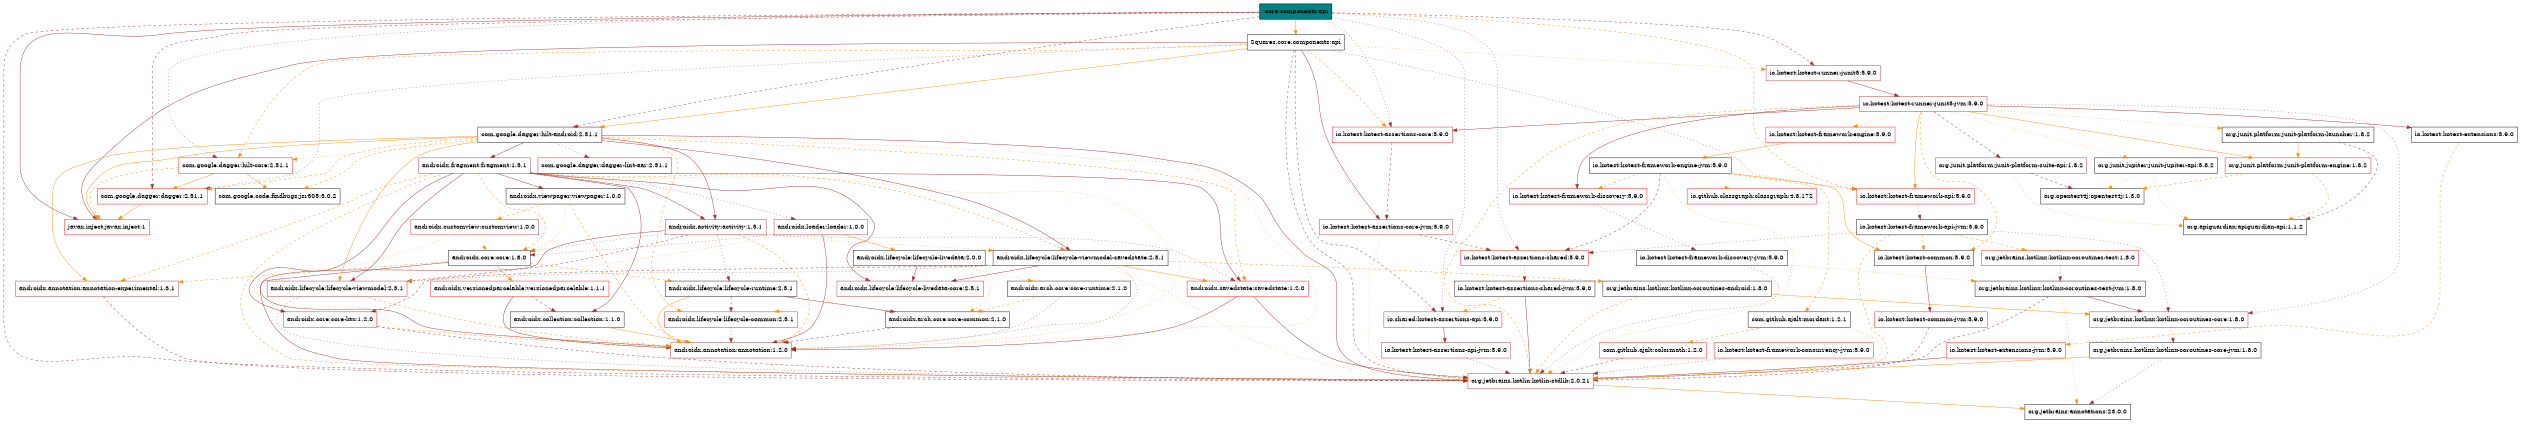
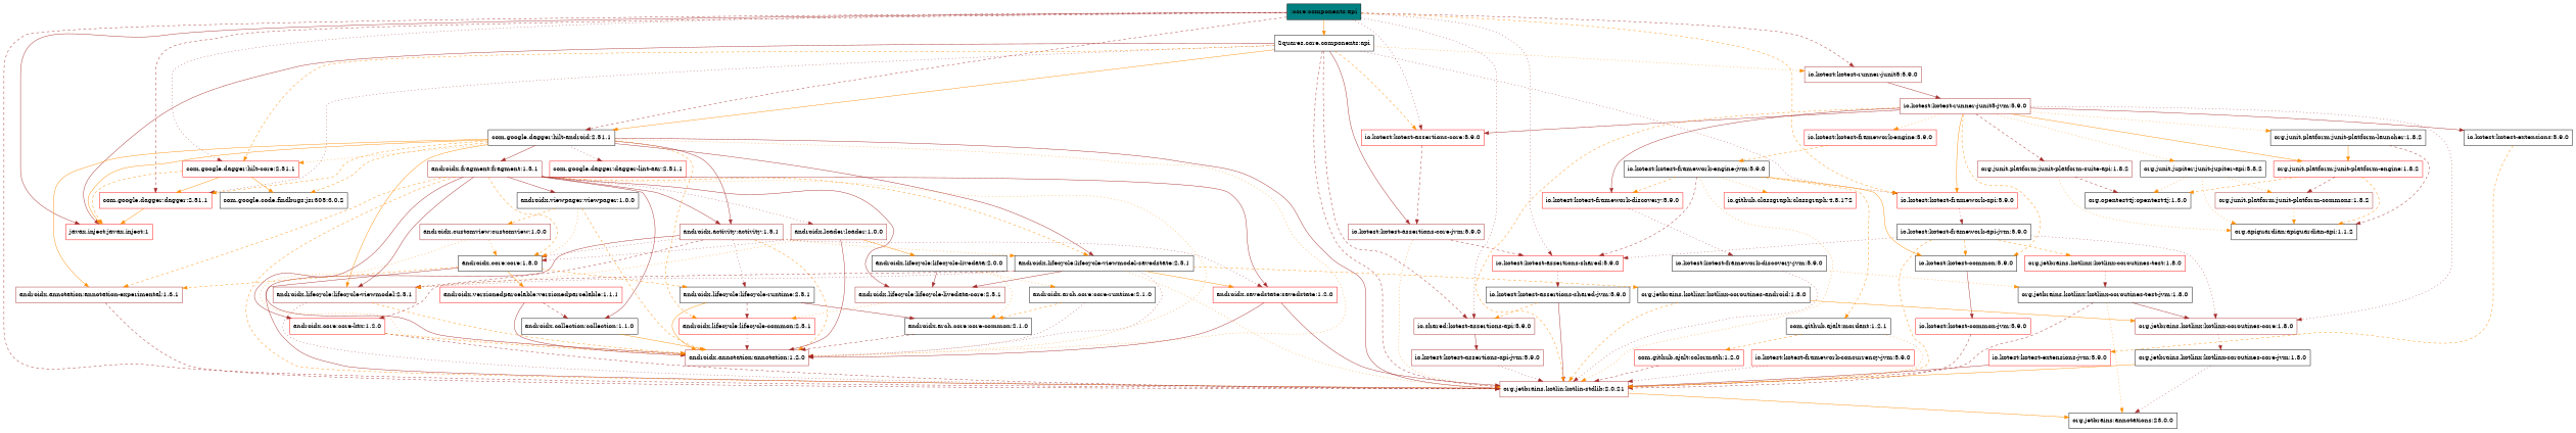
  strict digraph {
    node [color=black shape=box]
    edge [color=brown style=dashed]
    ":core:components:api" [fillcolor="#008080" style=filled]
    "Squares.core.components:api"
    "com.google.dagger:dagger:2.51.1" [color=red]
    "com.google.dagger:hilt-android:2.51.1"
    "com.google.dagger:hilt-core:2.51.1" [color=red]
    n6 [color=brown label="io.shared:kotest-assertions-api:5.9.0"]
    "io.kotest:kotest-assertions-core:5.9.0" [color=red]
    "io.kotest:kotest-assertions-shared:5.9.0" [color=red]
    "io.kotest:kotest-framework-api:5.9.0" [color=red]
    "io.kotest:kotest-runner-junit5:5.9.0" [color=brown]
    "javax.inject:javax.inject:1" [color=red]
    "org.jetbrains.kotlin:kotlin-stdlib:2.0.21" [color=brown]
    "io.kotest:kotest-assertions-core-jvm:5.9.0" [color=brown]
    "androidx.activity:activity:1.5.1" [color=brown]
    "androidx.annotation:annotation:1.2.0" [color=brown]
    "androidx.annotation:annotation-experimental:1.3.1" [color=brown]
    "androidx.fragment:fragment:1.5.1" [color=brown]
    "androidx.lifecycle:lifecycle-common:2.5.1" [color=red]
    "androidx.lifecycle:lifecycle-viewmodel:2.5.1" [color=brown]
    "androidx.lifecycle:lifecycle-viewmodel-savedstate:2.5.1"
    "androidx.savedstate:savedstate:1.2.0" [color=red]
    "com.google.code.findbugs:jsr305:3.0.2"
    "com.google.dagger:dagger-lint-aar:2.51.1" [color=red]
    "io.kotest:kotest-assertions-api-jvm:5.9.0" [color=brown]
    "io.kotest:kotest-assertions-shared-jvm:5.9.0"
    "io.kotest:kotest-framework-api-jvm:5.9.0"
    "io.kotest:kotest-runner-junit5-jvm:5.9.0" [color=brown]
    "org.jetbrains:annotations:23.0.0"
    "androidx.core:core:1.8.0"
    "androidx.lifecycle:lifecycle-runtime:2.5.1"
    "androidx.collection:collection:1.1.0"
    "androidx.core:core-ktx:1.2.0" [color=red]
    "androidx.lifecycle:lifecycle-livedata-core:2.5.1" [color=brown]
    "androidx.loader:loader:1.0.0" [color=brown]
    "androidx.viewpager:viewpager:1.0.0"
    "org.jetbrains.kotlinx:kotlinx-coroutines-android:1.8.0"
    "org.jetbrains.kotlinx:kotlinx-coroutines-core:1.8.0" [color=brown]
    "io.kotest:kotest-common:5.9.0"
    "org.jetbrains.kotlinx:kotlinx-coroutines-test:1.8.0" [color=red]
    "io.kotest:kotest-extensions:5.9.0"
    "io.kotest:kotest-framework-discovery:5.9.0" [color=red]
    "io.kotest:kotest-framework-engine:5.9.0" [color=red]
    "org.junit.jupiter:junit-jupiter-api:5.8.2"
    "org.junit.platform:junit-platform-engine:1.8.2" [color=red]
    "org.junit.platform:junit-platform-launcher:1.8.2"
    "org.junit.platform:junit-platform-suite-api:1.8.2" [color=brown]
    "androidx.versionedparcelable:versionedparcelable:1.1.1" [color=red]
    "androidx.arch.core:core-common:2.1.0"
    "androidx.lifecycle:lifecycle-livedata:2.0.0"
    "androidx.customview:customview:1.0.0" [color=brown]
    "org.jetbrains.kotlinx:kotlinx-coroutines-core-jvm:1.8.0"
    "androidx.arch.core:core-runtime:2.1.0"
    "io.kotest:kotest-common-jvm:5.9.0" [color=red]
    "org.jetbrains.kotlinx:kotlinx-coroutines-test-jvm:1.8.0"
    "io.kotest:kotest-extensions-jvm:5.9.0" [color=red]
    "io.kotest:kotest-framework-discovery-jvm:5.9.0"
    "io.kotest:kotest-framework-engine-jvm:5.9.0"
    "org.apiguardian:apiguardian-api:1.1.2"
+   "org.junit.platform:junit-platform-commons:1.8.2" [color=brown]
    "org.opentest4j:opentest4j:1.3.0"
    "io.kotest:kotest-framework-concurrency-jvm:5.9.0" [color=red]
    "com.github.ajalt:mordant:1.2.1"
    "io.github.classgraph:classgraph:4.8.172" [color=red]
    "com.github.ajalt:colormath:1.2.0" [color=red]
    ":core:components:api" -> "Squares.core.components:api" [color=darkorange style=solid]
    ":core:components:api" -> "com.google.dagger:dagger:2.51.1"
    ":core:components:api" -> "com.google.dagger:hilt-android:2.51.1"
    ":core:components:api" -> "com.google.dagger:hilt-core:2.51.1" [style=dotted]
    ":core:components:api" -> n6 [style=dotted]
    ":core:components:api" -> "io.kotest:kotest-assertions-core:5.9.0" [style=dotted]
    ":core:components:api" -> "io.kotest:kotest-assertions-shared:5.9.0" [style=dotted]
    ":core:components:api" -> "io.kotest:kotest-framework-api:5.9.0" [color=darkorange]
    ":core:components:api" -> "io.kotest:kotest-runner-junit5:5.9.0"
    ":core:components:api" -> "javax.inject:javax.inject:1" [style=solid]
    ":core:components:api" -> "org.jetbrains.kotlin:kotlin-stdlib:2.0.21"
    "Squares.core.components:api" -> "com.google.dagger:dagger:2.51.1" [style=dotted]
    "Squares.core.components:api" -> "com.google.dagger:hilt-android:2.51.1" [color=darkorange style=solid]
    "Squares.core.components:api" -> "com.google.dagger:hilt-core:2.51.1" [color=darkorange]
    "Squares.core.components:api" -> n6
    "Squares.core.components:api" -> "io.kotest:kotest-assertions-core:5.9.0" [color=darkorange]
    "Squares.core.components:api" -> "io.kotest:kotest-framework-api:5.9.0" [style=dotted]
    "Squares.core.components:api" -> "io.kotest:kotest-runner-junit5:5.9.0" [color=darkorange style=dotted]
    "Squares.core.components:api" -> "javax.inject:javax.inject:1" [style=solid]
    "Squares.core.components:api" -> "org.jetbrains.kotlin:kotlin-stdlib:2.0.21"
    "Squares.core.components:api" -> "io.kotest:kotest-assertions-core-jvm:5.9.0" [style=solid]
    "com.google.dagger:dagger:2.51.1" -> "javax.inject:javax.inject:1" [color=darkorange style=solid]
    "com.google.dagger:hilt-android:2.51.1" -> "com.google.dagger:dagger:2.51.1" [color=darkorange]
    "com.google.dagger:hilt-android:2.51.1" -> "com.google.dagger:hilt-core:2.51.1" [color=darkorange style=dotted]
    "com.google.dagger:hilt-android:2.51.1" -> "javax.inject:javax.inject:1" [color=darkorange style=solid]
    "com.google.dagger:hilt-android:2.51.1" -> "org.jetbrains.kotlin:kotlin-stdlib:2.0.21" [style=solid]
    "com.google.dagger:hilt-android:2.51.1" -> "androidx.activity:activity:1.5.1" [style=solid]
    "com.google.dagger:hilt-android:2.51.1" -> "androidx.annotation:annotation:1.2.0" [color=darkorange style=dotted]
    "com.google.dagger:hilt-android:2.51.1" -> "androidx.annotation:annotation-experimental:1.3.1" [color=darkorange style=solid]
    "com.google.dagger:hilt-android:2.51.1" -> "androidx.fragment:fragment:1.5.1" [style=solid]
    "com.google.dagger:hilt-android:2.51.1" -> "androidx.lifecycle:lifecycle-common:2.5.1" [color=darkorange]
    "com.google.dagger:hilt-android:2.51.1" -> "androidx.lifecycle:lifecycle-viewmodel:2.5.1" [color=darkorange style=solid]
    "com.google.dagger:hilt-android:2.51.1" -> "androidx.lifecycle:lifecycle-viewmodel-savedstate:2.5.1" [style=solid]
-   "com.google.dagger:hilt-android:2.51.1" -> "androidx.savedstate:savedstate:1.2.0" [color=darkorange]
    "com.google.dagger:hilt-android:2.51.1" -> "com.google.code.findbugs:jsr305:3.0.2" [color=darkorange]
    "com.google.dagger:hilt-android:2.51.1" -> "com.google.dagger:dagger-lint-aar:2.51.1" [style=dotted]
    "com.google.dagger:hilt-core:2.51.1" -> "com.google.dagger:dagger:2.51.1" [color=darkorange style=solid]
    "com.google.dagger:hilt-core:2.51.1" -> "javax.inject:javax.inject:1" [color=darkorange]
    "com.google.dagger:hilt-core:2.51.1" -> "com.google.code.findbugs:jsr305:3.0.2" [color=darkorange style=solid]
    n6 -> "io.kotest:kotest-assertions-api-jvm:5.9.0" [style=solid]
    "io.kotest:kotest-assertions-core:5.9.0" -> "io.kotest:kotest-assertions-core-jvm:5.9.0"
    "io.kotest:kotest-assertions-shared:5.9.0" -> "io.kotest:kotest-assertions-shared-jvm:5.9.0" [style=dotted]
    "io.kotest:kotest-framework-api:5.9.0" -> "io.kotest:kotest-framework-api-jvm:5.9.0" [style=dotted]
    "io.kotest:kotest-runner-junit5:5.9.0" -> "io.kotest:kotest-runner-junit5-jvm:5.9.0" [style=solid]
    "org.jetbrains.kotlin:kotlin-stdlib:2.0.21" -> "org.jetbrains:annotations:23.0.0" [color=darkorange style=solid]
    "io.kotest:kotest-assertions-core-jvm:5.9.0" -> "io.kotest:kotest-assertions-shared:5.9.0"
    "io.kotest:kotest-assertions-core-jvm:5.9.0" -> "org.jetbrains.kotlin:kotlin-stdlib:2.0.21" [color=darkorange style=dotted]
    "androidx.activity:activity:1.5.1" -> "org.jetbrains.kotlin:kotlin-stdlib:2.0.21" [style=solid]
    "androidx.activity:activity:1.5.1" -> "androidx.annotation:annotation:1.2.0" [color=darkorange]
    "androidx.activity:activity:1.5.1" -> "androidx.lifecycle:lifecycle-viewmodel:2.5.1"
    "androidx.activity:activity:1.5.1" -> "androidx.lifecycle:lifecycle-viewmodel-savedstate:2.5.1" [color=darkorange style=dotted]
    "androidx.activity:activity:1.5.1" -> "androidx.savedstate:savedstate:1.2.0" [style=dotted]
    "androidx.activity:activity:1.5.1" -> "androidx.core:core:1.8.0" [style=dotted]
    "androidx.activity:activity:1.5.1" -> "androidx.lifecycle:lifecycle-runtime:2.5.1" [style=dotted]
    "androidx.annotation:annotation-experimental:1.3.1" -> "org.jetbrains.kotlin:kotlin-stdlib:2.0.21"
    "androidx.fragment:fragment:1.5.1" -> "org.jetbrains.kotlin:kotlin-stdlib:2.0.21" [color=darkorange]
    "androidx.fragment:fragment:1.5.1" -> "androidx.activity:activity:1.5.1" [style=solid]
    "androidx.fragment:fragment:1.5.1" -> "androidx.annotation:annotation:1.2.0" [color=darkorange style=dotted]
    "androidx.fragment:fragment:1.5.1" -> "androidx.annotation:annotation-experimental:1.3.1" [color=darkorange]
    "androidx.fragment:fragment:1.5.1" -> "androidx.lifecycle:lifecycle-viewmodel:2.5.1" [style=solid]
    "androidx.fragment:fragment:1.5.1" -> "androidx.lifecycle:lifecycle-viewmodel-savedstate:2.5.1" [color=darkorange]
    "androidx.fragment:fragment:1.5.1" -> "androidx.savedstate:savedstate:1.2.0" [style=solid]
    "androidx.fragment:fragment:1.5.1" -> "androidx.core:core:1.8.0" [color=darkorange]
    "androidx.fragment:fragment:1.5.1" -> "androidx.collection:collection:1.1.0" [style=solid]
    "androidx.fragment:fragment:1.5.1" -> "androidx.core:core-ktx:1.2.0" [style=solid]
    "androidx.fragment:fragment:1.5.1" -> "androidx.lifecycle:lifecycle-livedata-core:2.5.1" [style=solid]
    "androidx.fragment:fragment:1.5.1" -> "androidx.loader:loader:1.0.0" [style=dotted]
    "androidx.fragment:fragment:1.5.1" -> "androidx.viewpager:viewpager:1.0.0" [style=solid]
    "androidx.lifecycle:lifecycle-common:2.5.1" -> "androidx.annotation:annotation:1.2.0" [style=dotted]
    "androidx.lifecycle:lifecycle-viewmodel:2.5.1" -> "org.jetbrains.kotlin:kotlin-stdlib:2.0.21" [style=dotted]
    "androidx.lifecycle:lifecycle-viewmodel:2.5.1" -> "androidx.annotation:annotation:1.2.0" [color=darkorange]
    "androidx.lifecycle:lifecycle-viewmodel-savedstate:2.5.1" -> "org.jetbrains.kotlin:kotlin-stdlib:2.0.21" [color=darkorange style=dotted]
    "androidx.lifecycle:lifecycle-viewmodel-savedstate:2.5.1" -> "androidx.annotation:annotation:1.2.0" [style=dotted]
    "androidx.lifecycle:lifecycle-viewmodel-savedstate:2.5.1" -> "androidx.lifecycle:lifecycle-viewmodel:2.5.1" [style=dotted]
    "androidx.lifecycle:lifecycle-viewmodel-savedstate:2.5.1" -> "androidx.savedstate:savedstate:1.2.0" [color=darkorange style=solid]
    "androidx.lifecycle:lifecycle-viewmodel-savedstate:2.5.1" -> "androidx.core:core-ktx:1.2.0"
    "androidx.lifecycle:lifecycle-viewmodel-savedstate:2.5.1" -> "androidx.lifecycle:lifecycle-livedata-core:2.5.1" [style=solid]
    "androidx.lifecycle:lifecycle-viewmodel-savedstate:2.5.1" -> "org.jetbrains.kotlinx:kotlinx-coroutines-android:1.8.0" [color=darkorange]
    "androidx.savedstate:savedstate:1.2.0" -> "org.jetbrains.kotlin:kotlin-stdlib:2.0.21" [style=solid]
    "androidx.savedstate:savedstate:1.2.0" -> "androidx.annotation:annotation:1.2.0" [style=solid]
    "io.kotest:kotest-assertions-api-jvm:5.9.0" -> "org.jetbrains.kotlin:kotlin-stdlib:2.0.21" [style=dotted]
    "io.kotest:kotest-assertions-shared-jvm:5.9.0" -> n6 [color=darkorange]
    "io.kotest:kotest-assertions-shared-jvm:5.9.0" -> "org.jetbrains.kotlin:kotlin-stdlib:2.0.21" [style=solid]
    "io.kotest:kotest-framework-api-jvm:5.9.0" -> "io.kotest:kotest-assertions-shared:5.9.0" [style=dotted]
    "io.kotest:kotest-framework-api-jvm:5.9.0" -> "org.jetbrains.kotlin:kotlin-stdlib:2.0.21" [color=darkorange]
    "io.kotest:kotest-framework-api-jvm:5.9.0" -> "org.jetbrains.kotlinx:kotlinx-coroutines-core:1.8.0" [style=dotted]
    "io.kotest:kotest-framework-api-jvm:5.9.0" -> "io.kotest:kotest-common:5.9.0" [color=darkorange]
    "io.kotest:kotest-framework-api-jvm:5.9.0" -> "org.jetbrains.kotlinx:kotlinx-coroutines-test:1.8.0" [color=darkorange]
    "io.kotest:kotest-runner-junit5-jvm:5.9.0" -> "io.kotest:kotest-assertions-core:5.9.0" [style=solid]
    "io.kotest:kotest-runner-junit5-jvm:5.9.0" -> "io.kotest:kotest-framework-api:5.9.0" [color=darkorange style=solid]
    "io.kotest:kotest-runner-junit5-jvm:5.9.0" -> "org.jetbrains.kotlin:kotlin-stdlib:2.0.21" [color=darkorange]
    "io.kotest:kotest-runner-junit5-jvm:5.9.0" -> "org.jetbrains.kotlinx:kotlinx-coroutines-core:1.8.0" [style=dotted]
    "io.kotest:kotest-runner-junit5-jvm:5.9.0" -> "io.kotest:kotest-common:5.9.0" [color=darkorange]
    "io.kotest:kotest-runner-junit5-jvm:5.9.0" -> "io.kotest:kotest-extensions:5.9.0" [style=solid]
    "io.kotest:kotest-runner-junit5-jvm:5.9.0" -> "io.kotest:kotest-framework-discovery:5.9.0" [style=solid]
    "io.kotest:kotest-runner-junit5-jvm:5.9.0" -> "io.kotest:kotest-framework-engine:5.9.0" [color=darkorange style=dotted]
    "io.kotest:kotest-runner-junit5-jvm:5.9.0" -> "org.junit.jupiter:junit-jupiter-api:5.8.2" [color=darkorange style=dotted]
    "io.kotest:kotest-runner-junit5-jvm:5.9.0" -> "org.junit.platform:junit-platform-engine:1.8.2" [color=darkorange style=solid]
    "io.kotest:kotest-runner-junit5-jvm:5.9.0" -> "org.junit.platform:junit-platform-launcher:1.8.2" [color=darkorange style=dotted]
    "io.kotest:kotest-runner-junit5-jvm:5.9.0" -> "org.junit.platform:junit-platform-suite-api:1.8.2"
    "androidx.core:core:1.8.0" -> "androidx.annotation:annotation:1.2.0" [style=solid]
    "androidx.core:core:1.8.0" -> "androidx.annotation:annotation-experimental:1.3.1" [color=darkorange]
    "androidx.core:core:1.8.0" -> "androidx.lifecycle:lifecycle-runtime:2.5.1" [color=darkorange]
    "androidx.core:core:1.8.0" -> "androidx.versionedparcelable:versionedparcelable:1.1.1" [color=darkorange style=solid]
    "androidx.lifecycle:lifecycle-runtime:2.5.1" -> "androidx.annotation:annotation:1.2.0" [color=darkorange style=solid]
    "androidx.lifecycle:lifecycle-runtime:2.5.1" -> "androidx.lifecycle:lifecycle-common:2.5.1"
    "androidx.lifecycle:lifecycle-runtime:2.5.1" -> "androidx.arch.core:core-common:2.1.0" [style=solid]
    "androidx.collection:collection:1.1.0" -> "androidx.annotation:annotation:1.2.0" [color=darkorange style=solid]
    "androidx.core:core-ktx:1.2.0" -> "org.jetbrains.kotlin:kotlin-stdlib:2.0.21"
    "androidx.core:core-ktx:1.2.0" -> "androidx.annotation:annotation:1.2.0" [color=darkorange]
    "androidx.lifecycle:lifecycle-livedata-core:2.5.1" -> "androidx.lifecycle:lifecycle-common:2.5.1" [color=darkorange style=dotted]
    "androidx.loader:loader:1.0.0" -> "androidx.annotation:annotation:1.2.0" [style=solid]
    "androidx.loader:loader:1.0.0" -> "androidx.lifecycle:lifecycle-viewmodel:2.5.1" [color=darkorange style=dotted]
    "androidx.loader:loader:1.0.0" -> "androidx.core:core:1.8.0" [style=dotted]
    "androidx.loader:loader:1.0.0" -> "androidx.lifecycle:lifecycle-livedata:2.0.0" [color=darkorange style=solid]
    "androidx.viewpager:viewpager:1.0.0" -> "androidx.annotation:annotation:1.2.0" [color=darkorange]
    "androidx.viewpager:viewpager:1.0.0" -> "androidx.core:core:1.8.0" [color=darkorange style=dotted]
    "androidx.viewpager:viewpager:1.0.0" -> "androidx.customview:customview:1.0.0" [color=darkorange]
    "org.jetbrains.kotlinx:kotlinx-coroutines-android:1.8.0" -> "org.jetbrains.kotlin:kotlin-stdlib:2.0.21" [color=darkorange]
    "org.jetbrains.kotlinx:kotlinx-coroutines-android:1.8.0" -> "org.jetbrains.kotlinx:kotlinx-coroutines-core:1.8.0" [color=darkorange style=solid]
    "org.jetbrains.kotlinx:kotlinx-coroutines-core:1.8.0" -> "org.jetbrains.kotlinx:kotlinx-coroutines-core-jvm:1.8.0" [style=dotted]
    "io.kotest:kotest-common:5.9.0" -> "io.kotest:kotest-common-jvm:5.9.0" [style=solid]
    "org.jetbrains.kotlinx:kotlinx-coroutines-test:1.8.0" -> "org.jetbrains.kotlinx:kotlinx-coroutines-test-jvm:1.8.0" [style=dotted]
    "io.kotest:kotest-extensions:5.9.0" -> "io.kotest:kotest-extensions-jvm:5.9.0" [color=darkorange]
    "io.kotest:kotest-framework-discovery:5.9.0" -> "io.kotest:kotest-framework-discovery-jvm:5.9.0" [style=dotted]
-   "io.kotest:kotest-framework-engine:5.9.0" -> "io.kotest:kotest-framework-engine-jvm:5.9.0" [color=darkorange style=solid]
+   "io.kotest:kotest-framework-engine:5.9.0" -> "io.kotest:kotest-framework-engine-jvm:5.9.0" [color=darkorange]
    "org.junit.jupiter:junit-jupiter-api:5.8.2" -> "org.apiguardian:apiguardian-api:1.1.2" [color=darkorange style=dotted]
+   "org.junit.jupiter:junit-jupiter-api:5.8.2" -> "org.junit.platform:junit-platform-commons:1.8.2" [color=darkorange style=dotted]
    "org.junit.jupiter:junit-jupiter-api:5.8.2" -> "org.opentest4j:opentest4j:1.3.0" [color=darkorange style=dotted]
    "org.junit.platform:junit-platform-engine:1.8.2" -> "org.apiguardian:apiguardian-api:1.1.2" [color=darkorange]
+   "org.junit.platform:junit-platform-engine:1.8.2" -> "org.junit.platform:junit-platform-commons:1.8.2"
    "org.junit.platform:junit-platform-engine:1.8.2" -> "org.opentest4j:opentest4j:1.3.0" [color=darkorange]
    "org.junit.platform:junit-platform-launcher:1.8.2" -> "org.junit.platform:junit-platform-engine:1.8.2" [color=darkorange style=solid]
    "org.junit.platform:junit-platform-launcher:1.8.2" -> "org.apiguardian:apiguardian-api:1.1.2"
    "org.junit.platform:junit-platform-suite-api:1.8.2" -> "org.apiguardian:apiguardian-api:1.1.2" [color=darkorange style=dotted]
    "org.junit.platform:junit-platform-suite-api:1.8.2" -> "org.opentest4j:opentest4j:1.3.0"
    "androidx.versionedparcelable:versionedparcelable:1.1.1" -> "androidx.annotation:annotation:1.2.0" [style=solid]
    "androidx.versionedparcelable:versionedparcelable:1.1.1" -> "androidx.collection:collection:1.1.0"
    "androidx.arch.core:core-common:2.1.0" -> "androidx.annotation:annotation:1.2.0"
    "androidx.lifecycle:lifecycle-livedata:2.0.0" -> "androidx.lifecycle:lifecycle-livedata-core:2.5.1" [style=solid]
    "androidx.lifecycle:lifecycle-livedata:2.0.0" -> "androidx.arch.core:core-common:2.1.0" [color=darkorange style=dotted]
    "androidx.lifecycle:lifecycle-livedata:2.0.0" -> "androidx.arch.core:core-runtime:2.1.0" [color=darkorange style=dotted]
    "androidx.customview:customview:1.0.0" -> "androidx.annotation:annotation:1.2.0" [color=darkorange style=dotted]
    "androidx.customview:customview:1.0.0" -> "androidx.core:core:1.8.0" [color=darkorange style=dotted]
    "org.jetbrains.kotlinx:kotlinx-coroutines-core-jvm:1.8.0" -> "org.jetbrains.kotlin:kotlin-stdlib:2.0.21" [color=darkorange style=solid]
    "org.jetbrains.kotlinx:kotlinx-coroutines-core-jvm:1.8.0" -> "org.jetbrains:annotations:23.0.0" [style=dotted]
    "androidx.arch.core:core-runtime:2.1.0" -> "androidx.annotation:annotation:1.2.0" [style=dotted]
    "androidx.arch.core:core-runtime:2.1.0" -> "androidx.arch.core:core-common:2.1.0" [color=darkorange]
    "io.kotest:kotest-common-jvm:5.9.0" -> "org.jetbrains.kotlin:kotlin-stdlib:2.0.21"
    "org.jetbrains.kotlinx:kotlinx-coroutines-test-jvm:1.8.0" -> "org.jetbrains.kotlin:kotlin-stdlib:2.0.21"
    "org.jetbrains.kotlinx:kotlinx-coroutines-test-jvm:1.8.0" -> "org.jetbrains:annotations:23.0.0" [color=darkorange style=dotted]
    "org.jetbrains.kotlinx:kotlinx-coroutines-test-jvm:1.8.0" -> "org.jetbrains.kotlinx:kotlinx-coroutines-core:1.8.0" [style=solid]
    "io.kotest:kotest-extensions-jvm:5.9.0" -> "org.jetbrains.kotlin:kotlin-stdlib:2.0.21" [style=solid]
    "io.kotest:kotest-framework-discovery-jvm:5.9.0" -> "org.jetbrains.kotlin:kotlin-stdlib:2.0.21" [style=dotted]
    "io.kotest:kotest-framework-discovery-jvm:5.9.0" -> "org.jetbrains.kotlinx:kotlinx-coroutines-test-jvm:1.8.0" [color=darkorange style=dotted]
    "io.kotest:kotest-framework-engine-jvm:5.9.0" -> "io.kotest:kotest-assertions-shared:5.9.0"
    "io.kotest:kotest-framework-engine-jvm:5.9.0" -> "io.kotest:kotest-framework-api:5.9.0" [color=darkorange style=dotted]
    "io.kotest:kotest-framework-engine-jvm:5.9.0" -> "org.jetbrains.kotlin:kotlin-stdlib:2.0.21" [color=darkorange style=dotted]
    "io.kotest:kotest-framework-engine-jvm:5.9.0" -> "io.kotest:kotest-common:5.9.0" [color=darkorange style=solid]
    "io.kotest:kotest-framework-engine-jvm:5.9.0" -> "io.kotest:kotest-framework-discovery:5.9.0" [color=darkorange]
    "io.kotest:kotest-framework-engine-jvm:5.9.0" -> "com.github.ajalt:mordant:1.2.1" [color=darkorange]
    "io.kotest:kotest-framework-engine-jvm:5.9.0" -> "io.github.classgraph:classgraph:4.8.172" [color=darkorange style=dotted]
+   "org.junit.platform:junit-platform-commons:1.8.2" -> "org.apiguardian:apiguardian-api:1.1.2" [color=darkorange style=dotted]
    "io.kotest:kotest-framework-concurrency-jvm:5.9.0" -> "org.jetbrains.kotlin:kotlin-stdlib:2.0.21" [style=dotted]
    "com.github.ajalt:mordant:1.2.1" -> "org.jetbrains.kotlin:kotlin-stdlib:2.0.21" [color=darkorange style=dotted]
    "com.github.ajalt:mordant:1.2.1" -> "com.github.ajalt:colormath:1.2.0" [color=darkorange]
    "com.github.ajalt:colormath:1.2.0" -> "org.jetbrains.kotlin:kotlin-stdlib:2.0.21"
  }
